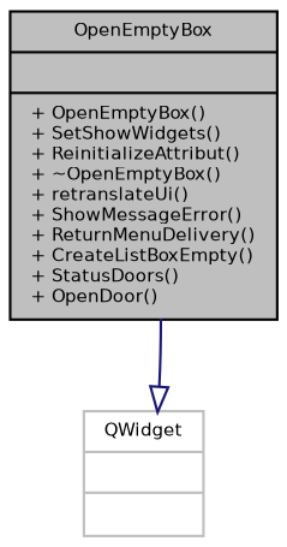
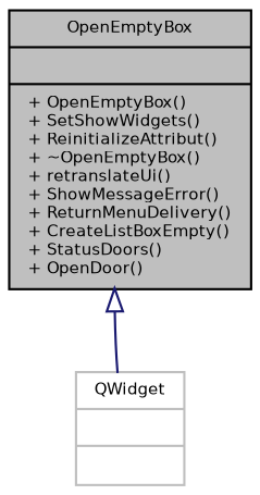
  digraph {
    node [fontname=Helvetica fontsize=7 shape=record]
    n1 [color=black fillcolor=grey75 fontcolor=black height=0.2 label="{OpenEmptyBox\n||+ OpenEmptyBox()\l+ SetShowWidgets()\l+ ReinitializeAttribut()\l+ ~OpenEmptyBox()\l+ retranslateUi()\l+ ShowMessageError()\l+ ReturnMenuDelivery()\l+ CreateListBoxEmpty()\l+ StatusDoors()\l+ OpenDoor()\l}" style=filled width=0.4]
    n2 [color=grey75 height=0.2 label="{QWidget\n||}" width=0.4]
-   n2 -> n1 [arrowtail=onormal color=midnightblue dir=back fontname=Helvetica fontsize=7 labelfontname=Helvetica labelfontsize=7 style=solid]
+   n1 -> n2 [arrowtail=onormal color=midnightblue dir=back fontname=Helvetica fontsize=7 labelfontname=Helvetica labelfontsize=7 style=solid]
  }
